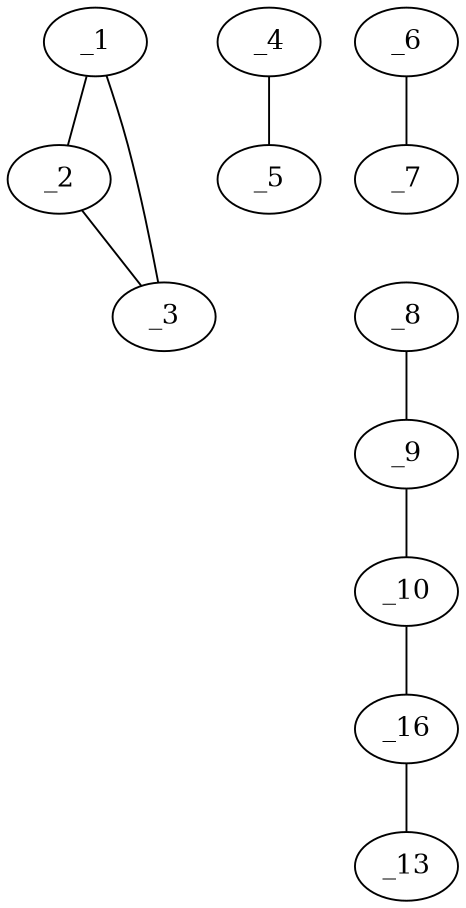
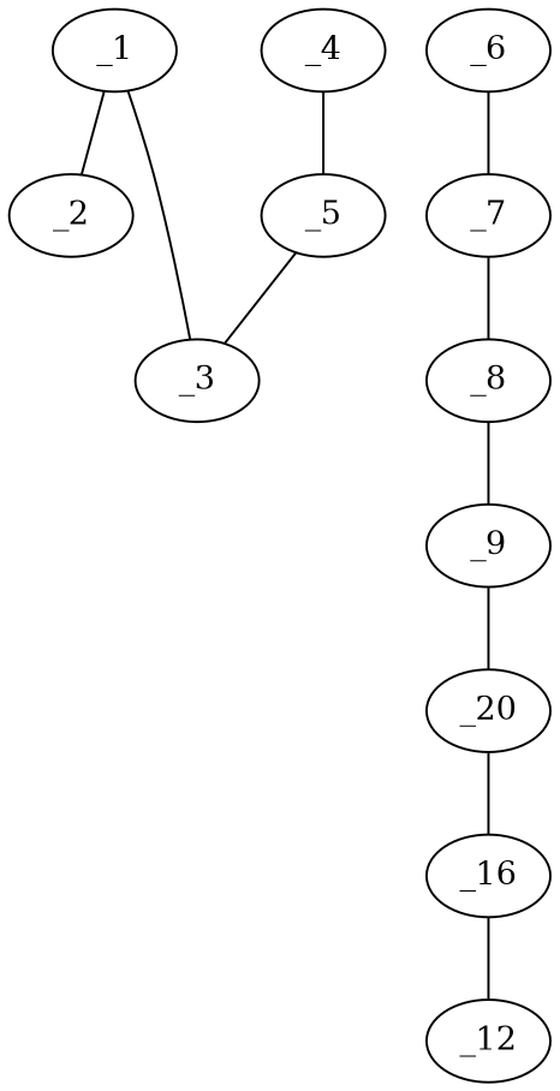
  graph {
    node [charge=0 chem=1 symbol="C  " x=2 y=1.482]
    edge [valence=1]
    _1 [y=0.982]
    _2 [y=1.982]
    _3 [chem=4 symbol="N  " x=2.866]
    _4 [x=3.866]
    _5 [x=4.366 y=0.616]
    _6 [x=5.366 y=0.616]
    _7 [x=5.866 y=-0.25]
    _8 [chem=4 symbol="N  " x=6.866 y=-0.25]
    _9 [x=7.366 y=-1.116]
-   _10 [x=8.366 y=-1.116]
+   _10 [x=8.366 y=-1.116 label=_20]
    n11 [label=_16 x=8.866 y=-1.982]
-   _12 [chem=4 symbol="N  " x=9.866 y=-1.982 label=_13]
+   _12 [chem=4 symbol="N  " x=9.866 y=-1.982]
    _1 -- _2
    _1 -- _3
-   _2 -- _3
+   _5 -- _3
    _4 -- _5
    _6 -- _7
+   _7 -- _8
    _8 -- _9
    _9 -- _10
    _10 -- n11
    n11 -- _12
  }
